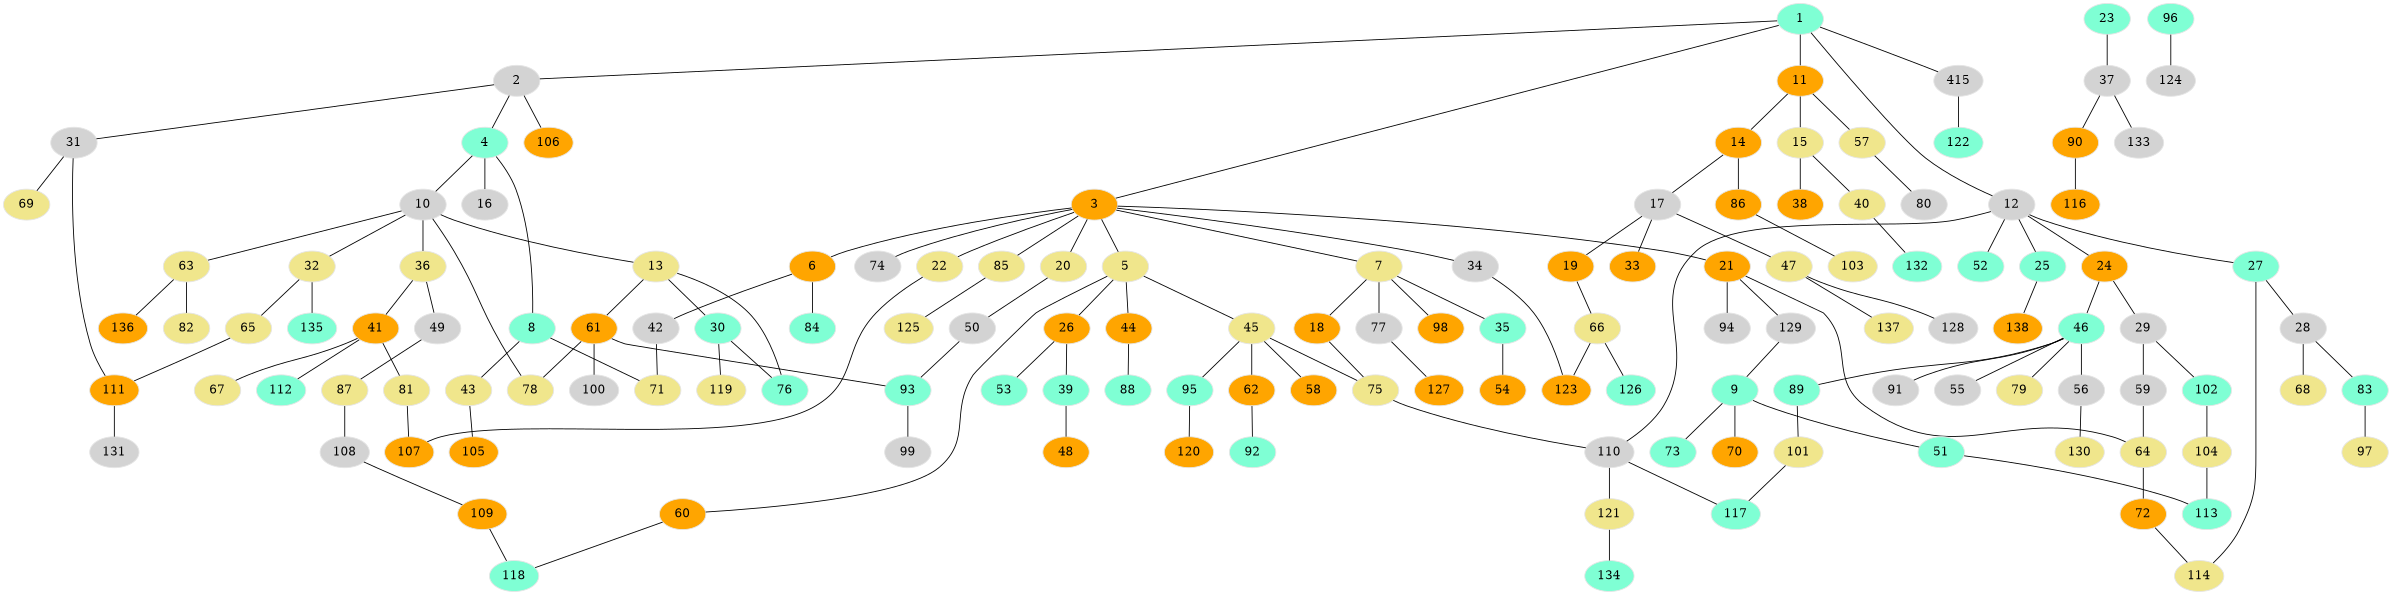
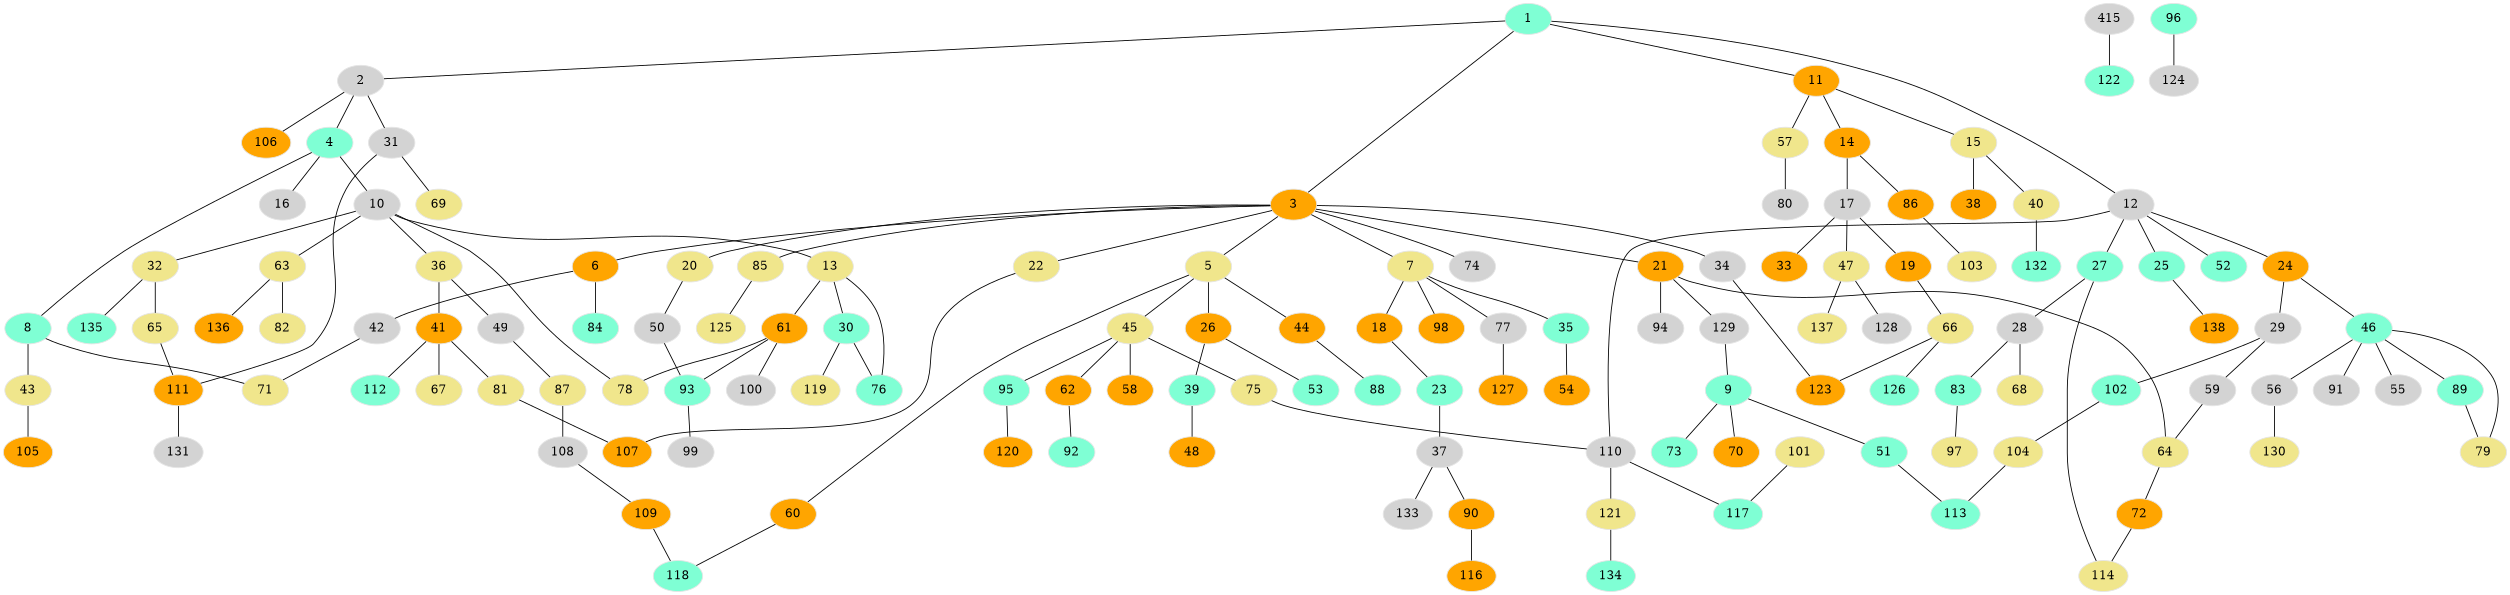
  graph {
    fontname="DejaVu Serif"
    node [color=gray90 fillcolor=khaki fontname="DejaVu Serif" style=filled]
    edge [fontname="DejaVu Serif"]
    1 [fillcolor=aquamarine]
    2 [fillcolor=lightgrey]
    3 [fillcolor=orange]
    11 [fillcolor=orange]
    12 [fillcolor=lightgrey]
    n6 [fillcolor=lightgrey label=415]
    4 [fillcolor=aquamarine]
    31 [fillcolor=lightgrey]
    106 [fillcolor=orange]
    5
    6 [fillcolor=orange]
    7
    20
    21 [fillcolor=orange]
    22
    34 [fillcolor=lightgrey]
    74 [fillcolor=lightgrey]
    85
    14 [fillcolor=orange]
    15
    57
    24 [fillcolor=orange]
    25 [fillcolor=aquamarine]
    27 [fillcolor=aquamarine]
    52 [fillcolor=aquamarine]
    110 [fillcolor=lightgrey]
    122 [fillcolor=aquamarine]
    8 [fillcolor=aquamarine]
    10 [fillcolor=lightgrey]
    16 [fillcolor=lightgrey]
    69
    111 [fillcolor=orange]
    26 [fillcolor=orange]
    44 [fillcolor=orange]
    45
    60 [fillcolor=orange]
    42 [fillcolor=lightgrey]
    84 [fillcolor=aquamarine]
    18 [fillcolor=orange]
    35 [fillcolor=aquamarine]
    77 [fillcolor=lightgrey]
    98 [fillcolor=orange]
    50 [fillcolor=lightgrey]
    64
    94 [fillcolor=lightgrey]
    129 [fillcolor=lightgrey]
    107 [fillcolor=orange]
    123 [fillcolor=orange]
    125
    43
    71
    13
    32
    36
    63
    78
    39 [fillcolor=aquamarine]
    53 [fillcolor=aquamarine]
    88 [fillcolor=aquamarine]
    58 [fillcolor=orange]
    62 [fillcolor=orange]
    75
    95 [fillcolor=aquamarine]
    118 [fillcolor=aquamarine]
    23 [fillcolor=aquamarine]
    54 [fillcolor=orange]
    127 [fillcolor=orange]
    9 [fillcolor=aquamarine]
    51 [fillcolor=aquamarine]
    70 [fillcolor=orange]
    73 [fillcolor=aquamarine]
    105 [fillcolor=orange]
    113 [fillcolor=aquamarine]
    30 [fillcolor=aquamarine]
    61 [fillcolor=orange]
    76 [fillcolor=aquamarine]
    65
    135 [fillcolor=aquamarine]
    41 [fillcolor=orange]
    49 [fillcolor=lightgrey]
    82
    136 [fillcolor=orange]
    100 [fillcolor=lightgrey]
    17 [fillcolor=lightgrey]
    86 [fillcolor=orange]
    38 [fillcolor=orange]
    40
    80 [fillcolor=lightgrey]
    29 [fillcolor=lightgrey]
    46 [fillcolor=aquamarine]
    138 [fillcolor=orange]
    28 [fillcolor=lightgrey]
    114
    117 [fillcolor=aquamarine]
    121
    119
    93 [fillcolor=aquamarine]
    19 [fillcolor=orange]
    33 [fillcolor=orange]
    47
    103
    132 [fillcolor=aquamarine]
    66
    128 [fillcolor=lightgrey]
    137
    37 [fillcolor=lightgrey]
    126 [fillcolor=aquamarine]
    72 [fillcolor=orange]
    90 [fillcolor=orange]
    133 [fillcolor=lightgrey]
    59 [fillcolor=lightgrey]
    102 [fillcolor=aquamarine]
    55 [fillcolor=lightgrey]
    56 [fillcolor=lightgrey]
    79
    89 [fillcolor=aquamarine]
    91 [fillcolor=lightgrey]
    48 [fillcolor=orange]
    68
    83 [fillcolor=aquamarine]
    97
    104
    131 [fillcolor=lightgrey]
    67
    81
    112 [fillcolor=aquamarine]
    87
    116 [fillcolor=orange]
    92 [fillcolor=aquamarine]
    120 [fillcolor=orange]
    130
    101
    108 [fillcolor=lightgrey]
    99 [fillcolor=lightgrey]
    96 [fillcolor=aquamarine]
    124 [fillcolor=lightgrey]
    109 [fillcolor=orange]
    134 [fillcolor=aquamarine]
    1 -- 2
    1 -- 3
    1 -- 11
    1 -- 12
-   1 -- n6
    2 -- 4
    2 -- 31
    2 -- 106
    3 -- 5
    3 -- 6
    3 -- 7
    3 -- 20
    3 -- 21
    3 -- 22
    3 -- 34
    3 -- 74
    3 -- 85
    11 -- 14
    11 -- 15
    11 -- 57
    12 -- 24
    12 -- 25
    12 -- 27
    12 -- 52
    12 -- 110
    n6 -- 122
    4 -- 8
    4 -- 10
    4 -- 16
    31 -- 69
    31 -- 111
    5 -- 26
    5 -- 44
    5 -- 45
    5 -- 60
    6 -- 42
    6 -- 84
    7 -- 18
    7 -- 35
    7 -- 77
    7 -- 98
    20 -- 50
    21 -- 64
    21 -- 94
    21 -- 129
    22 -- 107
    34 -- 123
    85 -- 125
    14 -- 17
    14 -- 86
    15 -- 38
    15 -- 40
    57 -- 80
    24 -- 29
    24 -- 46
    25 -- 138
    27 -- 28
    27 -- 114
    110 -- 117
    110 -- 121
    8 -- 43
    8 -- 71
    10 -- 13
    10 -- 32
    10 -- 36
    10 -- 63
    10 -- 78
    111 -- 131
    26 -- 39
    26 -- 53
    44 -- 88
    45 -- 58
    45 -- 62
    45 -- 75
    45 -- 95
    60 -- 118
    42 -- 71
-   18 -- 75
+   18 -- 23
    35 -- 54
    77 -- 127
    50 -- 93
    64 -- 72
    129 -- 9
    43 -- 105
    13 -- 30
    13 -- 61
    13 -- 76
    32 -- 65
    32 -- 135
    36 -- 41
    36 -- 49
    63 -- 82
    63 -- 136
    39 -- 48
    62 -- 92
    75 -- 110
    95 -- 120
    23 -- 37
    9 -- 51
    9 -- 70
    9 -- 73
    51 -- 113
    30 -- 76
    30 -- 119
    61 -- 78
    61 -- 100
    61 -- 93
    65 -- 111
    41 -- 67
    41 -- 81
    41 -- 112
    49 -- 87
    17 -- 19
    17 -- 33
    17 -- 47
    86 -- 103
    40 -- 132
    29 -- 59
    29 -- 102
    46 -- 55
    46 -- 56
    46 -- 79
    46 -- 89
    46 -- 91
    28 -- 68
    28 -- 83
    121 -- 134
    93 -- 99
    19 -- 66
    47 -- 128
    47 -- 137
    66 -- 123
    66 -- 126
    37 -- 90
    37 -- 133
    72 -- 114
    90 -- 116
    59 -- 64
    102 -- 104
    56 -- 130
-   89 -- 101
+   89 -- 79
    83 -- 97
    104 -- 113
    81 -- 107
    87 -- 108
    101 -- 117
    108 -- 109
    96 -- 124
    109 -- 118
  }
